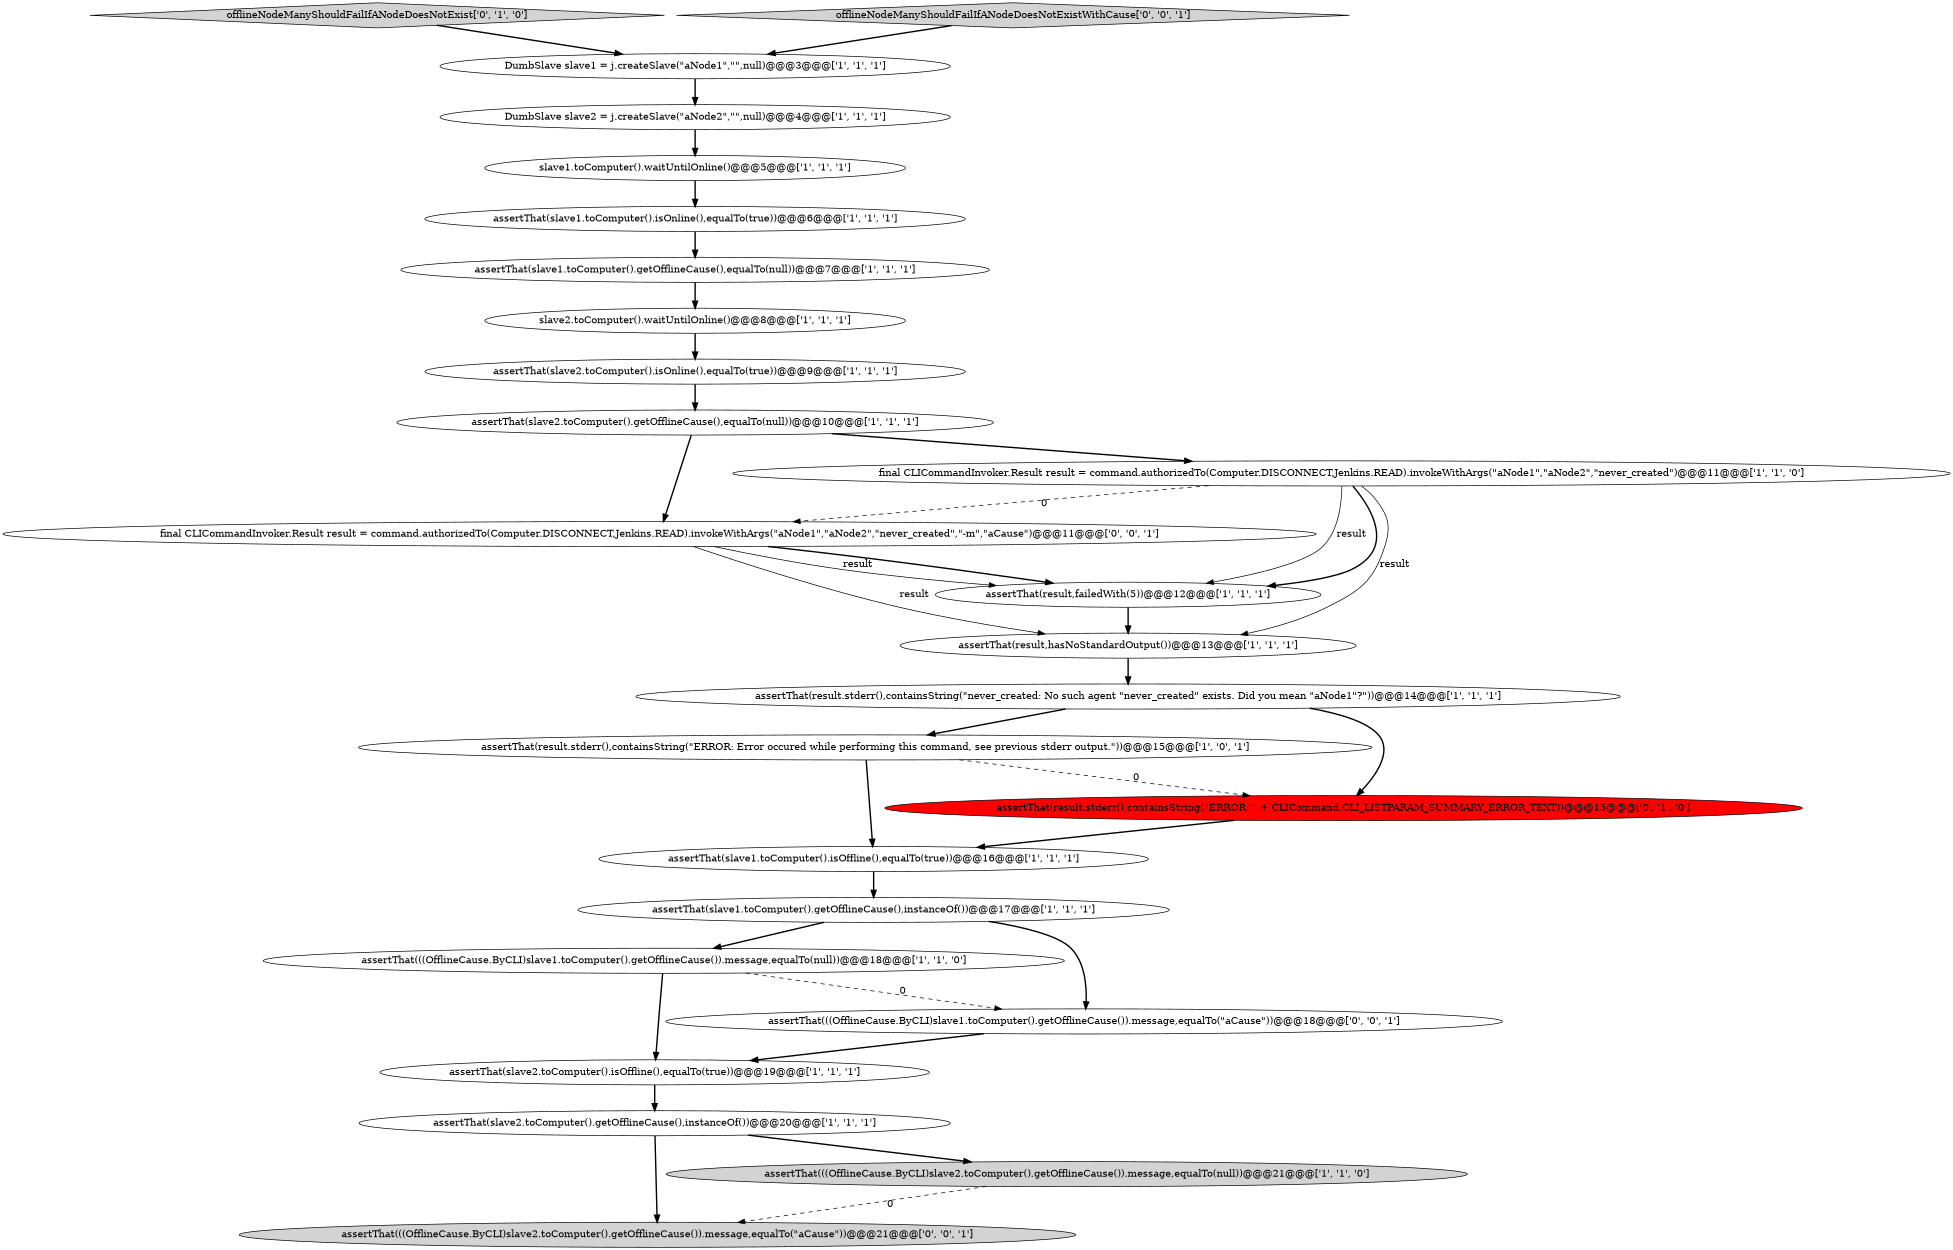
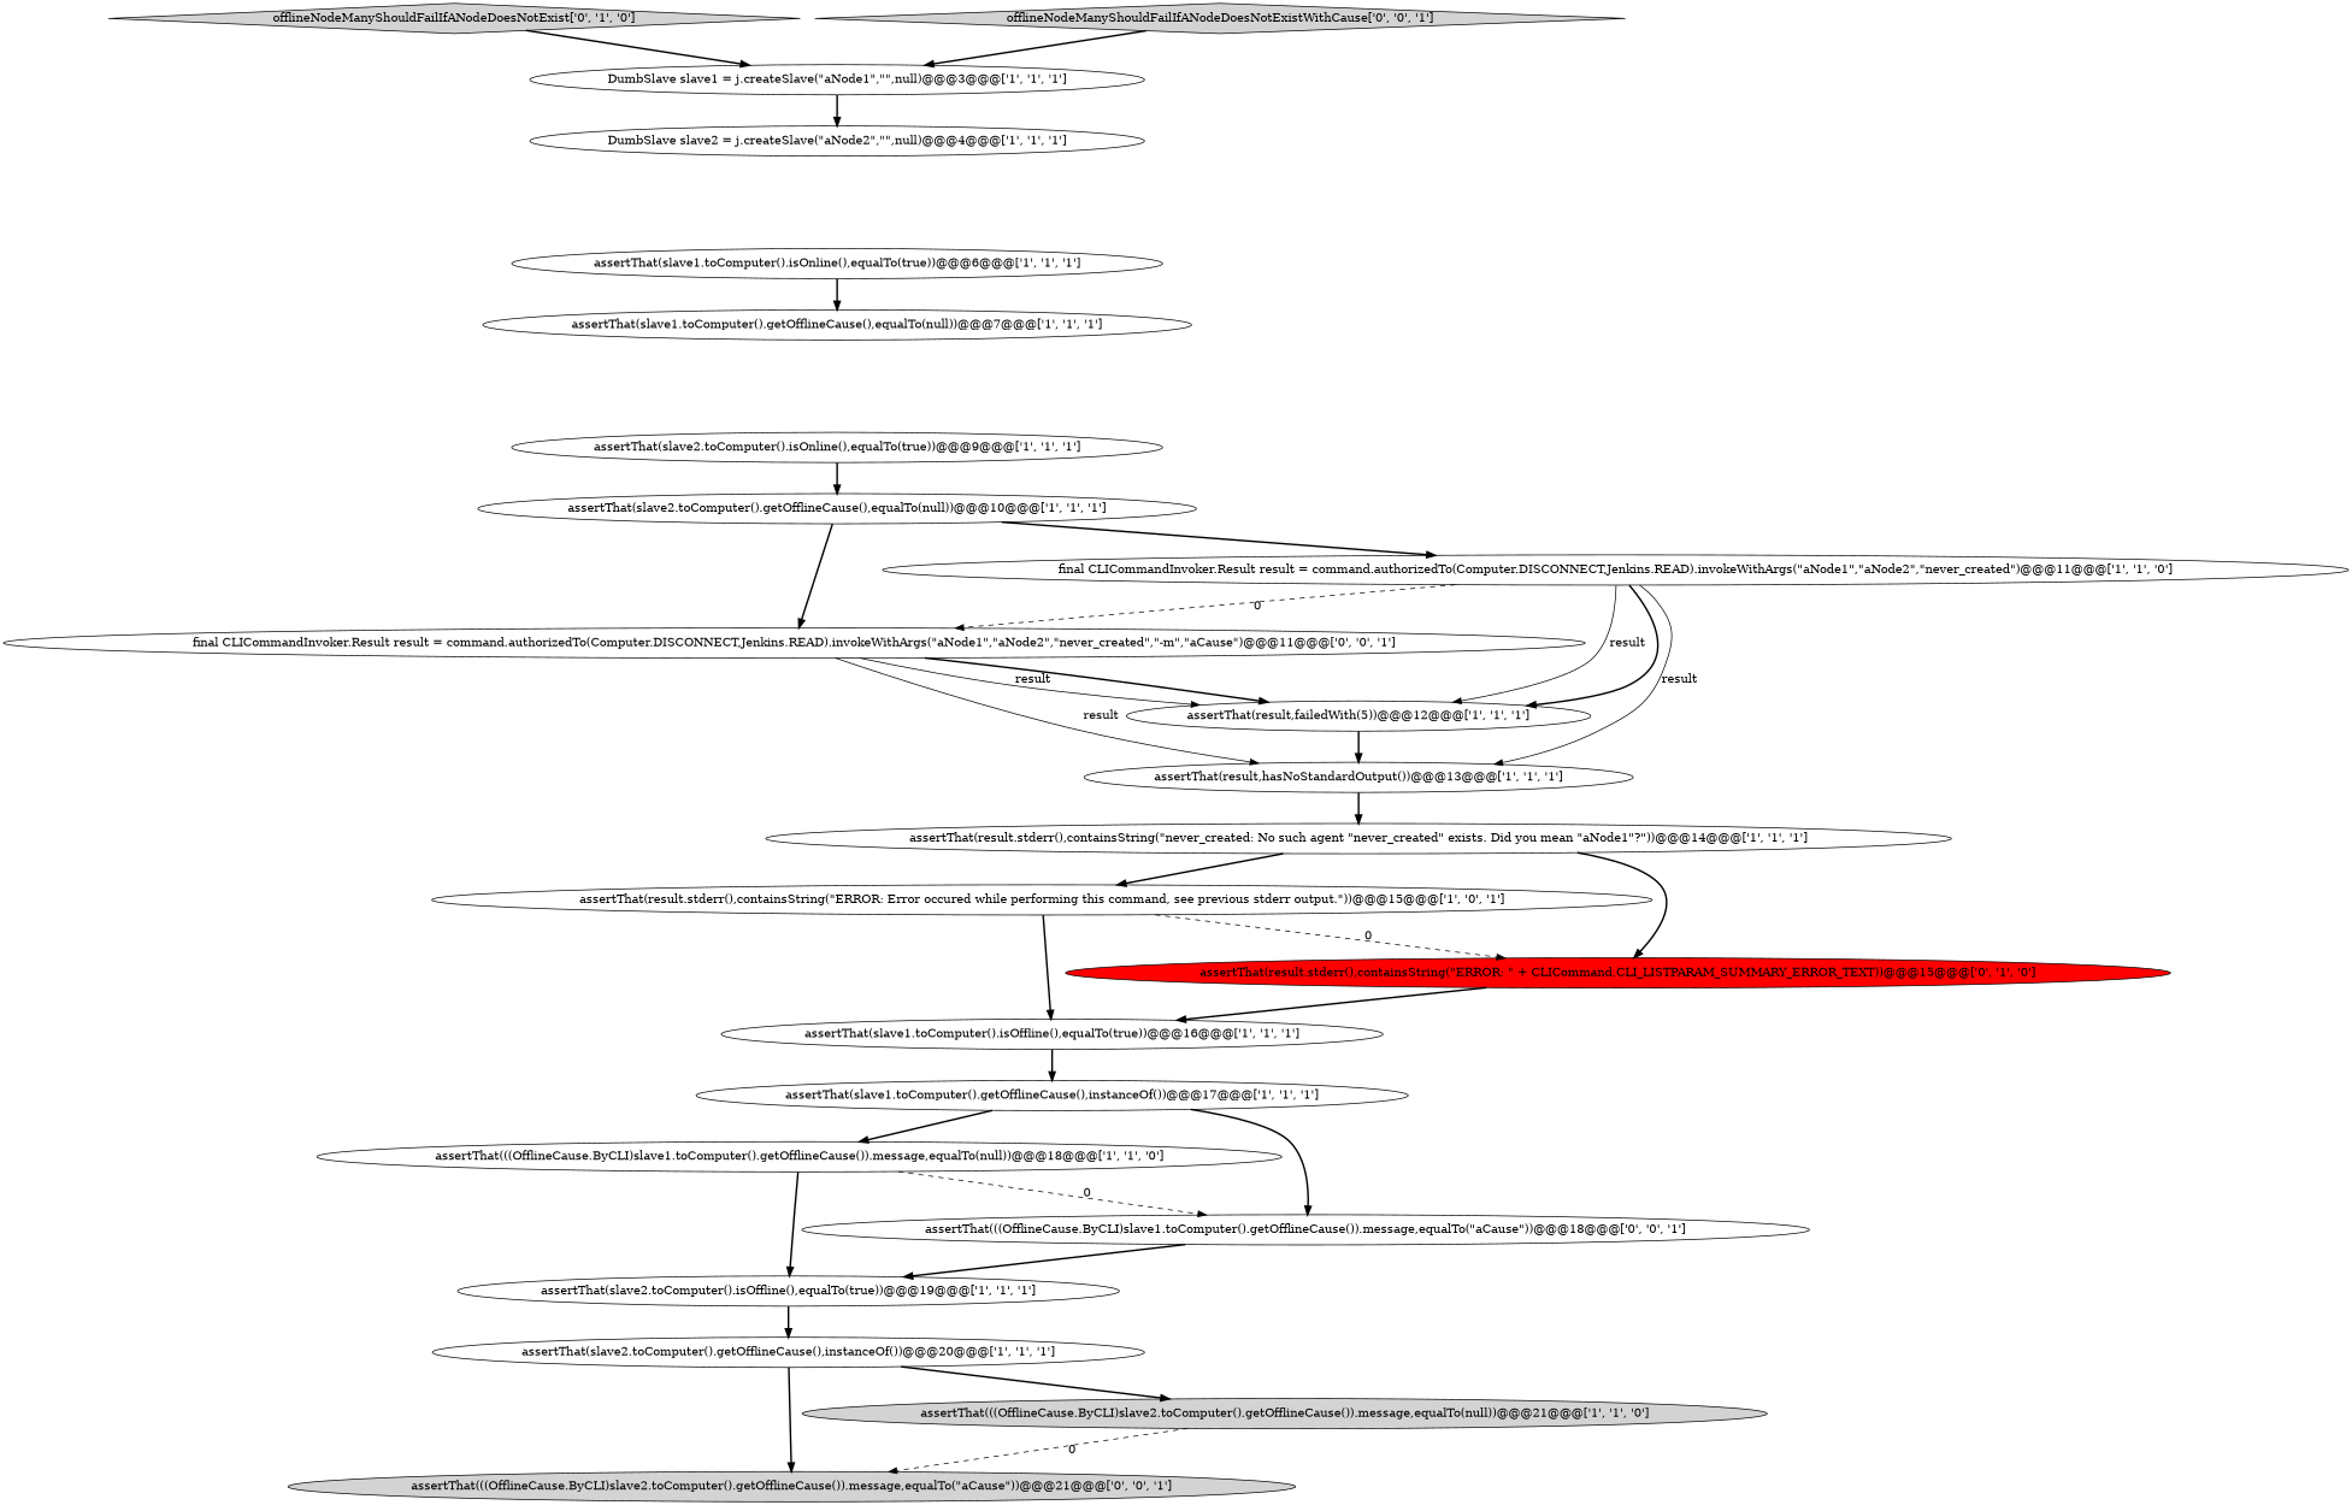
  digraph {
    node [fillcolor=white shape=ellipse style=filled]
    edge [style=bold]
    n1 [label="assertThat(slave2.toComputer().getOfflineCause(),instanceOf())@@@20@@@['1', '1', '1']"]
    n2 [fillcolor=lightgray label="assertThat(((OfflineCause.ByCLI)slave2.toComputer().getOfflineCause()).message,equalTo(null))@@@21@@@['1', '1', '0']"]
    n3 [fillcolor=lightgray label="assertThat(((OfflineCause.ByCLI)slave2.toComputer().getOfflineCause()).message,equalTo(\"aCause\"))@@@21@@@['0', '0', '1']"]
    n4 [label="assertThat(result,failedWith(5))@@@12@@@['1', '1', '1']"]
    n5 [label="assertThat(result,hasNoStandardOutput())@@@13@@@['1', '1', '1']"]
    n6 [label="assertThat(result.stderr(),containsString(\"never_created: No such agent \"never_created\" exists. Did you mean \"aNode1\"?\"))@@@14@@@['1', '1', '1']"]
    n7 [label="DumbSlave slave1 = j.createSlave(\"aNode1\",\"\",null)@@@3@@@['1', '1', '1']"]
    n8 [label="DumbSlave slave2 = j.createSlave(\"aNode2\",\"\",null)@@@4@@@['1', '1', '1']"]
-   n9 [label="slave1.toComputer().waitUntilOnline()@@@5@@@['1', '1', '1']"]
    n10 [label="assertThat(((OfflineCause.ByCLI)slave1.toComputer().getOfflineCause()).message,equalTo(null))@@@18@@@['1', '1', '0']"]
    n11 [label="assertThat(((OfflineCause.ByCLI)slave1.toComputer().getOfflineCause()).message,equalTo(\"aCause\"))@@@18@@@['0', '0', '1']"]
    n12 [label="assertThat(slave2.toComputer().isOffline(),equalTo(true))@@@19@@@['1', '1', '1']"]
    n13 [label="assertThat(slave2.toComputer().isOnline(),equalTo(true))@@@9@@@['1', '1', '1']"]
    n14 [label="assertThat(slave2.toComputer().getOfflineCause(),equalTo(null))@@@10@@@['1', '1', '1']"]
    n15 [label="final CLICommandInvoker.Result result = command.authorizedTo(Computer.DISCONNECT,Jenkins.READ).invokeWithArgs(\"aNode1\",\"aNode2\",\"never_created\")@@@11@@@['1', '1', '0']"]
    n16 [label="final CLICommandInvoker.Result result = command.authorizedTo(Computer.DISCONNECT,Jenkins.READ).invokeWithArgs(\"aNode1\",\"aNode2\",\"never_created\",\"-m\",\"aCause\")@@@11@@@['0', '0', '1']"]
    n17 [fillcolor=lightgray label="offlineNodeManyShouldFailIfANodeDoesNotExist['0', '1', '0']" shape=diamond]
    n18 [fillcolor=lightgray label="offlineNodeManyShouldFailIfANodeDoesNotExistWithCause['0', '0', '1']" shape=diamond]
    n19 [label="assertThat(slave1.toComputer().getOfflineCause(),instanceOf())@@@17@@@['1', '1', '1']"]
    n20 [label="assertThat(slave1.toComputer().getOfflineCause(),equalTo(null))@@@7@@@['1', '1', '1']"]
-   n21 [label="slave2.toComputer().waitUntilOnline()@@@8@@@['1', '1', '1']"]
    n22 [label="assertThat(result.stderr(),containsString(\"ERROR: Error occured while performing this command, see previous stderr output.\"))@@@15@@@['1', '0', '1']"]
    n23 [fillcolor=red label="assertThat(result.stderr(),containsString(\"ERROR: \" + CLICommand.CLI_LISTPARAM_SUMMARY_ERROR_TEXT))@@@15@@@['0', '1', '0']"]
    n24 [label="assertThat(slave1.toComputer().isOffline(),equalTo(true))@@@16@@@['1', '1', '1']"]
    n25 [label="assertThat(slave1.toComputer().isOnline(),equalTo(true))@@@6@@@['1', '1', '1']"]
    n1 -> n2
    n1 -> n3
    n2 -> n3 [label=0 style=dashed]
    n4 -> n5
    n5 -> n6
    n6 -> n22
    n6 -> n23
    n7 -> n8
-   n8 -> n9
-   n9 -> n25
    n10 -> n11 [label=0 style=dashed]
    n10 -> n12
    n11 -> n12
    n12 -> n1
    n13 -> n14
    n14 -> n15
    n14 -> n16
    n15 -> n4
    n15 -> n4 [label=result style=solid]
    n15 -> n5 [label=result style=solid]
    n15 -> n16 [label=0 style=dashed]
    n16 -> n4
    n16 -> n4 [label=result style=solid]
    n16 -> n5 [label=result style=solid]
    n17 -> n7
    n18 -> n7
    n19 -> n10
    n19 -> n11
-   n20 -> n21
-   n21 -> n13
    n22 -> n23 [label=0 style=dashed]
    n22 -> n24
    n23 -> n24
    n24 -> n19
    n25 -> n20
  }
